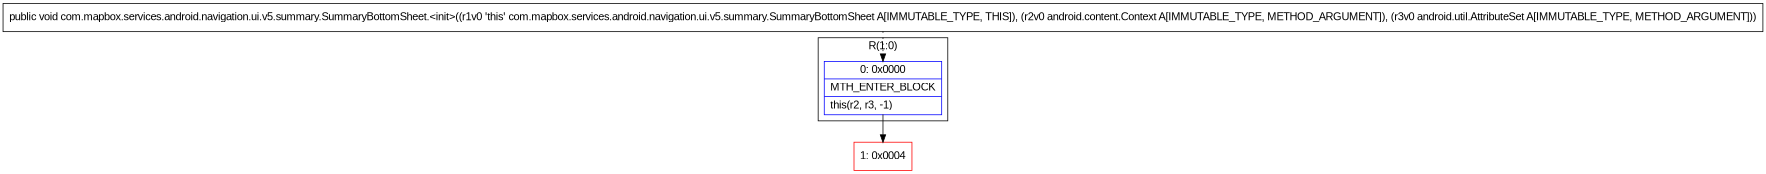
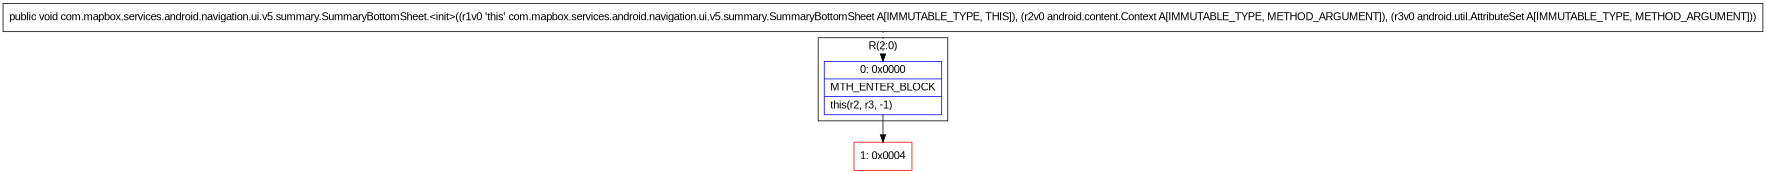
  digraph {
    fontname="Liberation Sans"
    node [shape=record fontname="Liberation Sans"]
    edge [fontname="Liberation Sans"]
    n1 [color=blue label="{0\:\ 0x0000|MTH_ENTER_BLOCK\l|this(r2, r3, \-1)\l}"]
    n2 [color=red label="{1\:\ 0x0004}"]
    n3 [label="{public void com.mapbox.services.android.navigation.ui.v5.summary.SummaryBottomSheet.\<init\>((r1v0 'this' com.mapbox.services.android.navigation.ui.v5.summary.SummaryBottomSheet A[IMMUTABLE_TYPE, THIS]), (r2v0 android.content.Context A[IMMUTABLE_TYPE, METHOD_ARGUMENT]), (r3v0 android.util.AttributeSet A[IMMUTABLE_TYPE, METHOD_ARGUMENT])) }"]
    subgraph cluster_1 {
-     label="R(1:0)"
+     label="R(2:0)"
      n1
    }
    n1 -> n2 [style=solid]
    n3 -> n1 [style=dotted]
  }
